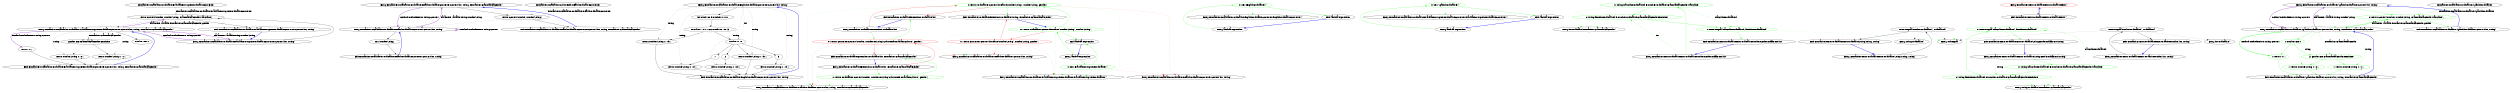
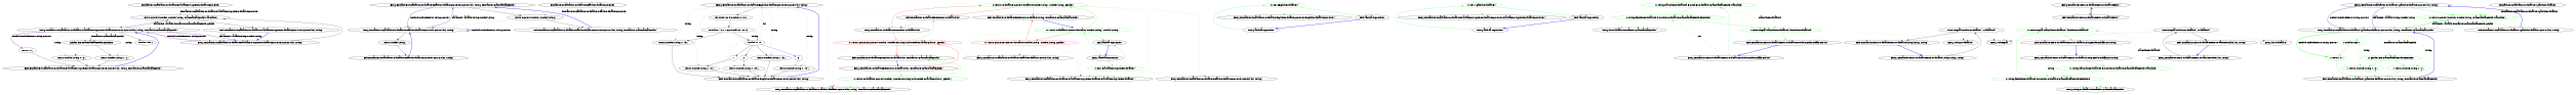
  digraph {
    node [cluster="Humanizer.Localisation.Ordinalize.EnglishOrdinalizeConverter.Convert(int, string)" span="6-6" file="OrdinalizeExtensions.cs"]
    edge [color=green style=solid]
    n1 [label="Humanizer.Localisation.Ordinalize.BrazilianPortugueseOrdinalizeConverter" cluster="" span="" file=""]
    n2 [cluster="Humanizer.Localisation.Ordinalize.BrazilianPortugueseOrdinalizeConverter.Convert(int, string)" label="return Convert(number, numberString, GrammaticalGender.Masculine);" span="8-8" file=""]
    n3 [cluster="Humanizer.Localisation.Ordinalize.BrazilianPortugueseOrdinalizeConverter.Convert(int, string, Humanizer.GrammaticalGender)" label="Entry Humanizer.Localisation.Ordinalize.BrazilianPortugueseOrdinalizeConverter.Convert(int, string, Humanizer.GrammaticalGender)" span="11-11" file=""]
    n4 [cluster="Humanizer.Localisation.Ordinalize.BrazilianPortugueseOrdinalizeConverter.Convert(int, string)" label="Exit Humanizer.Localisation.Ordinalize.BrazilianPortugueseOrdinalizeConverter.Convert(int, string)" file=""]
    n5 [cluster="Humanizer.Localisation.Ordinalize.BrazilianPortugueseOrdinalizeConverter.Convert(int, string)" label="Entry Humanizer.Localisation.Ordinalize.BrazilianPortugueseOrdinalizeConverter.Convert(int, string)" file=""]
    n6 [cluster="Humanizer.Localisation.Ordinalize.BrazilianPortugueseOrdinalizeConverter.Convert(int, string, Humanizer.GrammaticalGender)" label="number == 0" span="14-14" file=""]
    n7 [cluster="Humanizer.Localisation.Ordinalize.BrazilianPortugueseOrdinalizeConverter.Convert(int, string, Humanizer.GrammaticalGender)" label="gender == GrammaticalGender.Feminine" span="17-17" file=""]
    n8 [cluster="Humanizer.Localisation.Ordinalize.BrazilianPortugueseOrdinalizeConverter.Convert(int, string, Humanizer.GrammaticalGender)" label="return numberString + ''ª'';" span="18-18" file=""]
    n9 [cluster="Humanizer.Localisation.Ordinalize.BrazilianPortugueseOrdinalizeConverter.Convert(int, string, Humanizer.GrammaticalGender)" label="return numberString + ''º'';" span="20-20" file=""]
    n10 [cluster="Humanizer.Localisation.Ordinalize.BrazilianPortugueseOrdinalizeConverter.Convert(int, string, Humanizer.GrammaticalGender)" label="return ''0'';" span="15-15" file=""]
    n11 [cluster="Humanizer.Localisation.Ordinalize.BrazilianPortugueseOrdinalizeConverter.Convert(int, string, Humanizer.GrammaticalGender)" label="Exit Humanizer.Localisation.Ordinalize.BrazilianPortugueseOrdinalizeConverter.Convert(int, string, Humanizer.GrammaticalGender)" span="11-11" file=""]
    n12 [cluster="Humanizer.Localisation.Ordinalize.DefaultOrdinalizeConverter.Convert(int, string, Humanizer.GrammaticalGender)" file="DefaultOrdinalizeConverter.cs" label="Entry Humanizer.Localisation.Ordinalize.DefaultOrdinalizeConverter.Convert(int, string, Humanizer.GrammaticalGender)"]
    n13 [cluster="Humanizer.Localisation.Ordinalize.DefaultOrdinalizeConverter.Convert(int, string, Humanizer.GrammaticalGender)" file="DefaultOrdinalizeConverter.cs" label="return Convert(number, numberString);" span="8-8"]
    n14 [cluster="Humanizer.Localisation.Ordinalize.DefaultOrdinalizeConverter.Convert(int, string)" file="DefaultOrdinalizeConverter.cs" label="Entry Humanizer.Localisation.Ordinalize.DefaultOrdinalizeConverter.Convert(int, string)" span="11-11"]
    n15 [cluster="Humanizer.Localisation.Ordinalize.DefaultOrdinalizeConverter.Convert(int, string, Humanizer.GrammaticalGender)" file="DefaultOrdinalizeConverter.cs" label="Exit Humanizer.Localisation.Ordinalize.DefaultOrdinalizeConverter.Convert(int, string, Humanizer.GrammaticalGender)"]
-   n16 [cluster="Humanizer.Localisation.Ordinalize.DefaultOrdinalizeConverter.Convert(int, string)" file="DefaultOrdinalizeConverter.cs" label="new numberString;" span="13-13"]
+   n16 [cluster="Humanizer.Localisation.Ordinalize.DefaultOrdinalizeConverter.Convert(int, string)" file="DefaultOrdinalizeConverter.cs" label="return numberString;" span="13-13"]
    n17 [cluster="Humanizer.Localisation.Ordinalize.DefaultOrdinalizeConverter.Convert(int, string)" file="DefaultOrdinalizeConverter.cs" label="Exit Humanizer.Localisation.Ordinalize.DefaultOrdinalizeConverter.Convert(int, string)" span="11-11"]
-   n18 [file="DefaultOrdinalizeConverter.cs" label="Humanizer.Localisation.CultureInfo.DefaultOrdinalizeConverter" cluster="" span=""]
+   n18 [file="DefaultOrdinalizeConverter.cs" label="Humanizer.Localisation.Ordinalize.DefaultOrdinalizeConverter" cluster="" span=""]
    n19 [file="EnglishOrdinalizeConverter.cs" label="Entry Humanizer.Localisation.Ordinalize.EnglishOrdinalizeConverter.Convert(int, string)"]
    n20 [file="EnglishOrdinalizeConverter.cs" label="int nMod100 = number % 100" span="8-8"]
    n21 [file="EnglishOrdinalizeConverter.cs" label="return numberString + ''th'';" span="12-12"]
    n22 [file="EnglishOrdinalizeConverter.cs" label="number % 10" span="15-15"]
    n23 [file="EnglishOrdinalizeConverter.cs" label="return numberString + ''st'';" span="18-18"]
    n24 [file="EnglishOrdinalizeConverter.cs" label="return numberString + ''nd'';" span="21-21"]
    n25 [file="EnglishOrdinalizeConverter.cs" label="return numberString + ''rd'';" span="24-24"]
    n26 [file="EnglishOrdinalizeConverter.cs" label="return numberString + ''th'';" span="27-27"]
    n27 [file="EnglishOrdinalizeConverter.cs" label="nMod100 >= 11 && nMod100 <= 13" span="10-10"]
    n28 [file="EnglishOrdinalizeConverter.cs" label="Exit Humanizer.Localisation.Ordinalize.EnglishOrdinalizeConverter.Convert(int, string)"]
    n29 [file="EnglishOrdinalizeConverter.cs" label=1 span="17-17"]
    n30 [file="EnglishOrdinalizeConverter.cs" label=2 span="20-20"]
    n31 [file="EnglishOrdinalizeConverter.cs" label=3 span="23-23"]
    n32 [cluster="Humanizer.Localisation.Ordinalizer.DefaultOrdinalizer.Convert(int, string, Humanizer.GrammaticalGender)" label="Entry Humanizer.Localisation.Ordinalizer.DefaultOrdinalizer.Convert(int, string, Humanizer.GrammaticalGender)" span="4-4"]
    n33 [cluster="Humanizer.OrdinalizeExtensions.Ordinalize(int)" label="Entry Humanizer.OrdinalizeExtensions.Ordinalize(int)" span="47-47"]
    n34 [cluster="Humanizer.OrdinalizeExtensions.Ordinalize(string, Humanizer.GrammaticalGender)" color=green community=0 label="0: return Ordinalizer.Convert(int.Parse(numberString), numberString, gender);" span="41-41"]
    n35 [cluster="Humanizer.OrdinalizeExtensions.Ordinalize(int, Humanizer.GrammaticalGender)" color=red community=0 label="0: return Converter.Convert(number, number.ToString(CultureInfo.InvariantCulture), gender);" span="63-63"]
    n36 [cluster="Humanizer.OrdinalizeExtensions.Ordinalize(int)" label="Exit Humanizer.OrdinalizeExtensions.Ordinalize(int)" span="47-47"]
    n37 [cluster="Humanizer.OrdinalizeExtensions.Ordinalize(string, Humanizer.GrammaticalGender)" label="Exit Humanizer.OrdinalizeExtensions.Ordinalize(string, Humanizer.GrammaticalGender)" span="37-37"]
    n38 [cluster="Humanizer.Localisation.Ordinalizer.BrazilianPortugueseOrdinalizer.BrazilianPortugueseOrdinalizer()" label="Entry Humanizer.Localisation.Ordinalizer.BrazilianPortugueseOrdinalizer.BrazilianPortugueseOrdinalizer()" span="2-2"]
    n39 [cluster="Humanizer.Localisation.Ordinalize.DefaultOrdinalizeConverter.Convert(int, string)" label="Entry Humanizer.Localisation.Ordinalize.DefaultOrdinalizeConverter.Convert(int, string)" span="11-11"]
    n40 [cluster="Humanizer.OrdinalizeExtensions.Ordinalize(int, Humanizer.GrammaticalGender)" label="Exit Humanizer.OrdinalizeExtensions.Ordinalize(int, Humanizer.GrammaticalGender)" span="61-61"]
    n41 [cluster="Humanizer.Localisation.Ordinalizer.DefaultOrdinalizer.Convert(int, string)" label="Entry Humanizer.Localisation.Ordinalizer.DefaultOrdinalizer.Convert(int, string)" span="9-9"]
    n42 [cluster="Humanizer.OrdinalizeExtensions.Ordinalize(string)" color=green community=0 label="0: return Ordinalizer.Convert(int.Parse(numberString), numberString);" span="27-27"]
    n43 [cluster="Humanizer.OrdinalizeExtensions.Ordinalize(int, Humanizer.GrammaticalGender)" label="Entry Humanizer.OrdinalizeExtensions.Ordinalize(int, Humanizer.GrammaticalGender)" span="61-61"]
    n44 [cluster="Humanizer.OrdinalizeExtensions.Ordinalize(string, Humanizer.GrammaticalGender)" color=red community=0 label="0: return Converter.Convert(int.Parse(numberString), numberString, gender);" span="39-39"]
    n45 [cluster="lambda expression" label="Exit lambda expression" span="17-17"]
    n46 [cluster="lambda expression" label="Entry lambda expression" span="17-17"]
    n47 [cluster="Humanizer.Localisation.Ordinalize.EnglishOrdinalizeConverter.EnglishOrdinalizeConverter()" label="Entry Humanizer.Localisation.Ordinalize.EnglishOrdinalizeConverter.EnglishOrdinalizeConverter()" span="4-4"]
    n48 [cluster="Humanizer.Localisation.Ordinalize.BrazilianPortugueseOrdinalizeConverter.BrazilianPortugueseOrdinalizeConverter()" label="Entry Humanizer.Localisation.Ordinalize.BrazilianPortugueseOrdinalizeConverter.BrazilianPortugueseOrdinalizeConverter()" span="4-4"]
    n49 [cluster="lambda expression" color=green community=0 label="0: new BrazilianPortugueseOrdinalizer()" span="17-17"]
    n50 [cluster="Humanizer.OrdinalizeExtensions.Ordinalize(int, Humanizer.GrammaticalGender)" color=green community=0 label="0: return Ordinalizer.Convert(number, number.ToString(CultureInfo.InvariantCulture), gender);" span="65-65"]
    n51 [cluster="lambda expression" label="Entry lambda expression" span="15-15"]
    n52 [cluster="lambda expression" color=green community=0 label="0: new EnglishOrdinalizer()" span="15-15"]
    n53 [cluster="lambda expression" label="Exit lambda expression" span="15-15"]
    n54 [cluster="lambda expression" label="Entry lambda expression" span="16-16"]
    n55 [cluster="lambda expression" color=green community=0 label="0: new SpanishOrdinalizer()" span="16-16"]
    n56 [cluster="lambda expression" label="Exit lambda expression" span="16-16"]
    n57 [cluster="int.Ordinalize(Humanizer.GrammaticalGender)" file="OrdinalizeTests.cs" label="Entry int.Ordinalize(Humanizer.GrammaticalGender)" span="63-63"]
    n58 [cluster="Humanizer.Tests.OrdinalizeTests.OrdinalizeString(string, string)" file="OrdinalizeTests.cs" label="Entry Humanizer.Tests.OrdinalizeTests.OrdinalizeString(string, string)" span="41-41"]
    n59 [cluster="Humanizer.Tests.OrdinalizeTests.OrdinalizeString(string, string)" file="OrdinalizeTests.cs" label="Assert.Equal(number.Ordinalize(), ordinalized)" span="43-43"]
    n60 [cluster="Humanizer.Tests.OrdinalizeTests.OrdinalizeString(string, string)" file="OrdinalizeTests.cs" label="Exit Humanizer.Tests.OrdinalizeTests.OrdinalizeString(string, string)" span="41-41"]
    n61 [cluster="Unk.Equal" file="OrdinalizeTests.cs" label="Entry Unk.Equal" span=""]
    n62 [cluster="string.Ordinalize()" file="OrdinalizeTests.cs" label="Entry string.Ordinalize()" span="23-23"]
    n63 [cluster="string.Ordinalize(Humanizer.GrammaticalGender)" file="OrdinalizeTests.cs" label="Entry string.Ordinalize(Humanizer.GrammaticalGender)" span="39-39"]
    n64 [cluster="Humanizer.Tests.OrdinalizeTests.OrdinalizeStringGenderIndifferent(string)" file="OrdinalizeTests.cs" label="Entry Humanizer.Tests.OrdinalizeTests.OrdinalizeStringGenderIndifferent(string)" span="115-115"]
    n65 [cluster="Humanizer.Tests.OrdinalizeTests.OrdinalizeStringGenderIndifferent(string)" color=green community=0 file="OrdinalizeTests.cs" label="0: string masculineOrdinalized = number.Ordinalize(GrammaticalGender.Masculine)" span="117-117"]
    n66 [cluster="Humanizer.Tests.OrdinalizeTests.OrdinalizeStringGenderIndifferent(string)" color=green community=0 file="OrdinalizeTests.cs" label="0: string feminineOrdinalized = number.Ordinalize(GrammaticalGender.Feminine)" span="118-118"]
    n67 [cluster="Humanizer.Tests.OrdinalizeTests.OrdinalizeStringGenderIndifferent(string)" color=green community=0 file="OrdinalizeTests.cs" label="0: Assert.Equal(masculineOrdinalized, feminineOrdinalized)" span="119-119"]
    n68 [cluster="Humanizer.Tests.OrdinalizeTests.OrdinalizeStringGenderIndifferent(string)" file="OrdinalizeTests.cs" label="Exit Humanizer.Tests.OrdinalizeTests.OrdinalizeStringGenderIndifferent(string)" span="115-115"]
    n69 [cluster="Humanizer.Tests.OrdinalizeTests.OrdanizeNumber(int, string)" file="OrdinalizeTests.cs" label="Entry Humanizer.Tests.OrdinalizeTests.OrdanizeNumber(int, string)" span="75-75"]
    n70 [cluster="Humanizer.Tests.OrdinalizeTests.OrdanizeNumber(int, string)" file="OrdinalizeTests.cs" label="Assert.Equal(number.Ordinalize(), ordinalized)" span="77-77"]
    n71 [cluster="Humanizer.Tests.OrdinalizeTests.OrdanizeNumber(int, string)" file="OrdinalizeTests.cs" label="Exit Humanizer.Tests.OrdinalizeTests.OrdanizeNumber(int, string)" span="75-75"]
    n72 [cluster="int.Ordinalize()" file="OrdinalizeTests.cs" label="Entry int.Ordinalize()" span="47-47"]
    n73 [cluster="Humanizer.Tests.OrdinalizeTests.OrdinalizeNumberGenderIndifferent(int)" file="OrdinalizeTests.cs" label="Entry Humanizer.Tests.OrdinalizeTests.OrdinalizeNumberGenderIndifferent(int)" span="94-94"]
    n74 [cluster="Humanizer.Tests.OrdinalizeTests.OrdinalizeNumberGenderIndifferent(int)" color=green community=0 file="OrdinalizeTests.cs" label="0: string masculineOrdinalized = number.Ordinalize(GrammaticalGender.Masculine)" span="96-96"]
    n75 [cluster="Humanizer.Tests.OrdinalizeTests.OrdinalizeNumberGenderIndifferent(int)" color=green community=0 file="OrdinalizeTests.cs" label="0: string feminineOrdinalized = number.Ordinalize(GrammaticalGender.Feminine)" span="97-97"]
    n76 [cluster="Humanizer.Tests.OrdinalizeTests.OrdinalizeNumberGenderIndifferent(int)" color=green community=0 file="OrdinalizeTests.cs" label="0: Assert.Equal(masculineOrdinalized, feminineOrdinalized)" span="98-98"]
    n77 [cluster="Humanizer.Tests.OrdinalizeTests.OrdinalizeNumberGenderIndifferent(int)" file="OrdinalizeTests.cs" label="Exit Humanizer.Tests.OrdinalizeTests.OrdinalizeNumberGenderIndifferent(int)" span="94-94"]
-   n78 [cluster="Humanizer.Tests.OrdinalizeTests.OrdinalizeTests()" file="OrdinalizeTests.cs" label="Entry Humanizer.Tests.OrdinalizeTests.OrdinalizeTests()" span="7-7" color=red]
+   n78 [cluster="Humanizer.Tests.OrdinalizeTests.OrdinalizeTests()" file="OrdinalizeTests.cs" label="Entry Humanizer.Tests.OrdinalizeTests.OrdinalizeTests()" span="7-7"]
    n79 [cluster="Humanizer.Tests.OrdinalizeTests.OrdinalizeTests()" file="OrdinalizeTests.cs" label="Exit Humanizer.Tests.OrdinalizeTests.OrdinalizeTests()" span="7-7"]
    n80 [cluster="Humanizer.Localisation.Ordinalizer.SpanishOrdinalizer.Convert(int, string)" file="SpanishOrdinalizer.cs" label="Entry Humanizer.Localisation.Ordinalizer.SpanishOrdinalizer.Convert(int, string)" span="4-4"]
    n81 [cluster="Humanizer.Localisation.Ordinalizer.SpanishOrdinalizer.Convert(int, string)" color=green community=0 file="SpanishOrdinalizer.cs" label="0: return Convert(number, numberString, GrammaticalGender.Masculine);"]
    n82 [cluster="Humanizer.Localisation.Ordinalizer.SpanishOrdinalizer.Convert(int, string, Humanizer.GrammaticalGender)" file="SpanishOrdinalizer.cs" label="Entry Humanizer.Localisation.Ordinalizer.SpanishOrdinalizer.Convert(int, string, Humanizer.GrammaticalGender)" span="9-9"]
    n83 [cluster="Humanizer.Localisation.Ordinalizer.SpanishOrdinalizer.Convert(int, string)" file="SpanishOrdinalizer.cs" label="Exit Humanizer.Localisation.Ordinalizer.SpanishOrdinalizer.Convert(int, string)" span="4-4"]
    n84 [cluster="Humanizer.Localisation.Ordinalizer.SpanishOrdinalizer.Convert(int, string, Humanizer.GrammaticalGender)" color=green community=0 file="SpanishOrdinalizer.cs" label="2: number == 0" span="12-12"]
    n85 [cluster="Humanizer.Localisation.Ordinalizer.SpanishOrdinalizer.Convert(int, string, Humanizer.GrammaticalGender)" color=green community=0 file="SpanishOrdinalizer.cs" label="1: return ''0'';" span="13-13"]
    n86 [cluster="Humanizer.Localisation.Ordinalizer.SpanishOrdinalizer.Convert(int, string, Humanizer.GrammaticalGender)" color=green community=0 file="SpanishOrdinalizer.cs" label="2: gender == GrammaticalGender.Feminine" span="15-15"]
    n87 [cluster="Humanizer.Localisation.Ordinalizer.SpanishOrdinalizer.Convert(int, string, Humanizer.GrammaticalGender)" color=green community=0 file="SpanishOrdinalizer.cs" label="1: return numberString + ''ª'';" span="16-16"]
    n88 [cluster="Humanizer.Localisation.Ordinalizer.SpanishOrdinalizer.Convert(int, string, Humanizer.GrammaticalGender)" color=green community=0 file="SpanishOrdinalizer.cs" label="1: return numberString + ''º'';" span="18-18"]
    n89 [cluster="Humanizer.Localisation.Ordinalizer.SpanishOrdinalizer.Convert(int, string, Humanizer.GrammaticalGender)" file="SpanishOrdinalizer.cs" label="Exit Humanizer.Localisation.Ordinalizer.SpanishOrdinalizer.Convert(int, string, Humanizer.GrammaticalGender)" span="9-9"]
    n90 [file="SpanishOrdinalizer.cs" label="Humanizer.Localisation.Ordinalizer.SpanishOrdinalizer" cluster="" span=""]
    n1 -> n2 [color=darkseagreen4 label="Humanizer.Localisation.Ordinalize.BrazilianPortugueseOrdinalizeConverter" style=dashed]
    n2 -> n3 [style=dotted color=""]
    n2 -> n4 [color=""]
    n3 -> n2 [color=darkorchid label="Parameter variable Humanizer.GrammaticalGender gender" style=bold]
    n3 -> n5 [color=darkorchid label="Parameter variable string numberString" style=bold]
    n3 -> n6 [color=""]
    n3 -> n7 [color=darkseagreen4 label="Humanizer.GrammaticalGender" style=dashed]
    n3 -> n8 [color=darkseagreen4 label=string style=dashed]
    n3 -> n9 [color=darkseagreen4 label=string style=dashed]
    n3 -> n10 [color=darkorchid label="method methodReturn string Convert" style=bold]
    n4 -> n5 [color=blue style=bold]
    n5 -> n2 [color=""]
    n5 -> n3 [color=darkorchid label="method methodReturn string Convert" style=bold]
    n7 -> n8 [style=dotted color=""]
    n7 -> n9 [color=""]
    n8 -> n11 [color=""]
    n9 -> n11 [color=""]
    n10 -> n11 [color=""]
    n11 -> n3 [color=blue style=bold]
    n12 -> n13 [color=""]
    n12 -> n14 [color=darkorchid label="method methodReturn string Convert" style=bold]
    n13 -> n14 [style=dotted color=""]
    n13 -> n15 [color=""]
    n14 -> n12 [color=darkorchid label="Parameter variable string numberString" style=bold]
    n14 -> n14 [color=darkorchid label="method methodReturn string Convert" style=bold]
    n14 -> n16 [color=""]
    n15 -> n12 [color=blue style=bold]
    n16 -> n17 [color=""]
    n17 -> n14 [color=blue style=bold]
    n18 -> n13 [color=darkseagreen4 label="Humanizer.Localisation.Ordinalize.DefaultOrdinalizeConverter" style=dashed]
    n19 -> n20 [color=""]
    n19 -> n21 [color=darkseagreen4 label=string style=dashed]
    n19 -> n22 [color=darkseagreen4 label=int style=dashed]
    n19 -> n23 [color=darkseagreen4 label=string style=dashed]
    n19 -> n24 [color=darkseagreen4 label=string style=dashed]
    n19 -> n25 [color=darkseagreen4 label=string style=dashed]
    n19 -> n26 [color=darkseagreen4 label=string style=dashed]
    n20 -> n27 [color=""]
    n21 -> n28 [color=""]
    n22 -> n26 [color=""]
    n22 -> n29 [color=""]
    n22 -> n30 [color=""]
-   n22 -> n31 [color=""]
+   n22 -> n31 [color=blue]
    n23 -> n28 [color=""]
    n24 -> n28 [color=""]
    n25 -> n28 [color=""]
    n26 -> n28 [color=""]
    n27 -> n21 [color=""]
    n27 -> n22 [color=""]
    n28 -> n19 [color=blue style=bold]
    n29 -> n23 [color=""]
    n30 -> n24 [color=""]
-   n31 -> n25 [color=""]
+   n31 -> n25
    n33 -> n34 [color=red]
    n33 -> n35
    n34 -> n32 [style=dotted]
    n34 -> n36 [color=red]
    n34 -> n37
    n34 -> n38 [style=dotted]
    n34 -> n39 [color=red style=dotted]
    n35 -> n32 [color=red style=dotted]
    n35 -> n36
    n35 -> n40 [color=red]
    n35 -> n41 [color=red style=dotted]
-   n36 -> n33 [color=blue style=bold]
+   n36 -> n33 [color=blue style=dashed]
    n37 -> n42 [color=blue style=bold]
    n40 -> n43 [color=blue style=bold]
    n42 -> n34
    n42 -> n38 [style=dotted]
    n42 -> n41 [style=dotted]
    n42 -> n44 [color=red]
    n42 -> n45
    n43 -> n35 [color=red]
    n43 -> n50
    n44 -> n37 [color=red]
    n44 -> n38 [color=red style=dotted]
    n44 -> n41 [color=red style=dotted]
    n45 -> n46 [color=blue style=bold]
    n46 -> n42
    n46 -> n49
    n49 -> n38 [style=dotted]
    n49 -> n39 [color=red style=dotted]
    n49 -> n45
    n50 -> n32 [style=dotted]
    n50 -> n40
    n51 -> n52
    n52 -> n47 [style=dotted]
    n52 -> n53
    n53 -> n51 [color=blue style=bold]
    n54 -> n55
    n55 -> n48 [style=dotted]
    n55 -> n56
    n56 -> n54 [color=blue style=bold]
    n58 -> n59 [color=""]
    n59 -> n60 [color=""]
    n59 -> n61 [style=dotted color=""]
    n59 -> n62 [style=dotted color=""]
    n60 -> n58 [color=blue style=bold]
    n64 -> n65
    n64 -> n66 [label=string style=dashed]
    n65 -> n63 [style=dotted]
    n65 -> n66
    n65 -> n67 [label=masculineOrdinalized style=dashed]
    n66 -> n63 [style=dotted]
    n66 -> n67
    n67 -> n61 [style=dotted]
    n67 -> n68
    n68 -> n64 [color=blue style=bold]
    n69 -> n70 [color=""]
    n70 -> n61 [style=dotted color=""]
    n70 -> n71 [color=""]
    n70 -> n72 [style=dotted color=""]
    n71 -> n69 [color=blue style=bold]
    n73 -> n74
    n73 -> n75 [label=int style=dashed]
    n74 -> n57 [style=dotted]
    n74 -> n75
    n74 -> n76 [label=masculineOrdinalized style=dashed]
    n75 -> n57 [style=dotted]
    n75 -> n76
    n76 -> n61 [style=dotted]
    n76 -> n77
    n77 -> n73 [color=blue style=bold]
    n78 -> n79 [color=""]
    n79 -> n78 [color=blue style=bold]
    n80 -> n81
    n80 -> n82 [color=darkorchid label="method methodReturn string Convert" style=bold]
    n81 -> n82 [style=dotted]
    n81 -> n83
    n82 -> n80 [color=darkorchid label="Parameter variable string numberString" style=bold]
    n82 -> n81 [label="Parameter variable Humanizer.GrammaticalGender gender" style=bold]
    n82 -> n84
    n82 -> n85 [label="method methodReturn string Convert" style=bold]
    n82 -> n86 [label="Humanizer.GrammaticalGender" style=dashed]
    n82 -> n87 [label=string style=dashed]
    n82 -> n88 [label=string style=dashed]
    n83 -> n80 [color=blue style=bold]
    n84 -> n85
-   n84 -> n86
    n85 -> n89
    n86 -> n87
    n86 -> n88
    n87 -> n89
    n88 -> n89
    n89 -> n82 [color=blue style=bold]
    n90 -> n81 [label="Humanizer.Localisation.Ordinalizer.SpanishOrdinalizer" style=dashed]
  }
